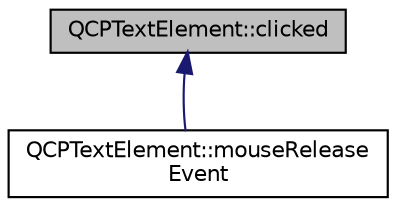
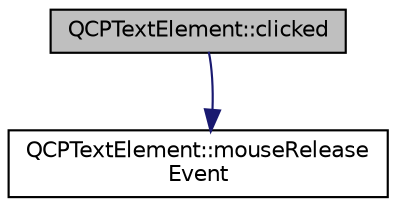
  digraph {
    rankdir=TB
    node [color=black fontname=Helvetica fontsize=10 shape=record style=filled]
    n1 [fillcolor=grey75 fontcolor=black height=0.2 label="QCPTextElement::clicked" width=0.4]
    n2 [fillcolor=white height=0.2 label="QCPTextElement::mouseRelease\lEvent" width=0.4]
-   n1 -> n2 [color=midnightblue dir=back fontname=Helvetica fontsize=10 labelfontname=Helvetica labelfontsize=10 style=solid]
+   n2 -> n1 [color=midnightblue dir=back fontname=Helvetica fontsize=10 labelfontname=Helvetica labelfontsize=10 style=solid]
  }
